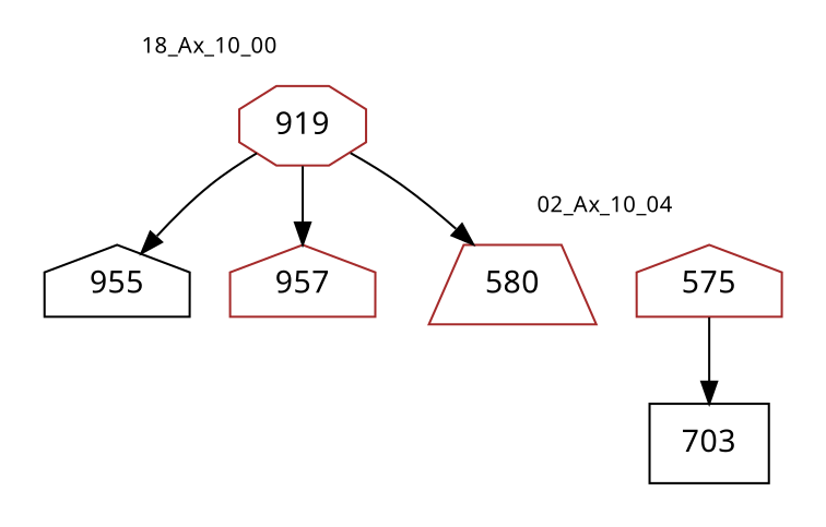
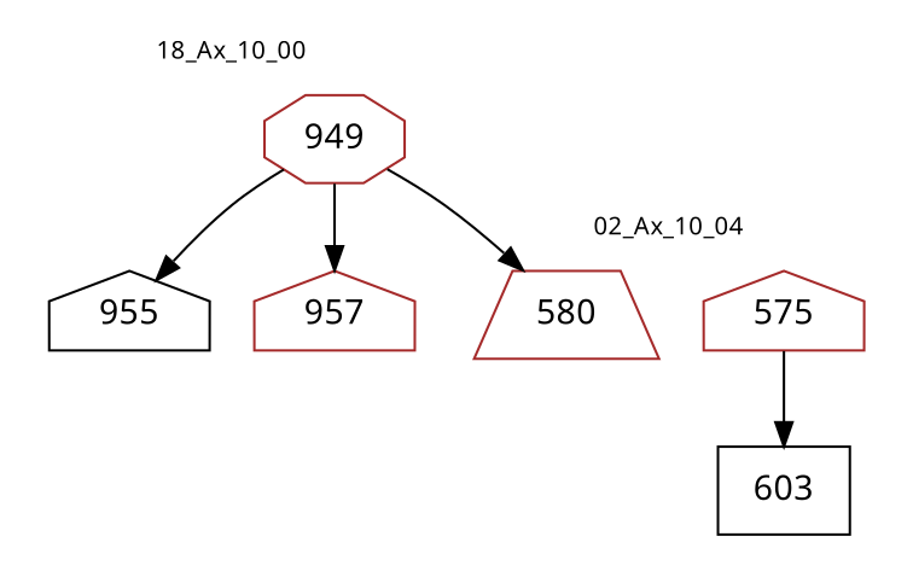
  digraph {
    fontname="Noto Sans"
    node [color=brown fontname="Noto Sans" shape=house]
    edge [color=black fontname="Noto Sans"]
-   n1 [label=919 shape=octagon]
+   n1 [label=949 shape=octagon]
    n2 [color=black label=955]
    n3 [label=957]
    n4 [label=575]
    n5 [label=580 shape=trapezium]
-   n6 [color=black label=703 shape=box]
+   n6 [color=black label=603 shape=box]
    subgraph cluster_1 {
      color=white
      fontsize=10
      label="18_Ax_10_00"
      n1
      n2
      n3
    }
    subgraph cluster_2 {
      color=white
      fontsize=10
      label="02_Ax_10_04"
      n4
      n5
      n6
    }
    n1 -> n2
    n1 -> n3
    n1 -> n5
    n4 -> n6
  }
